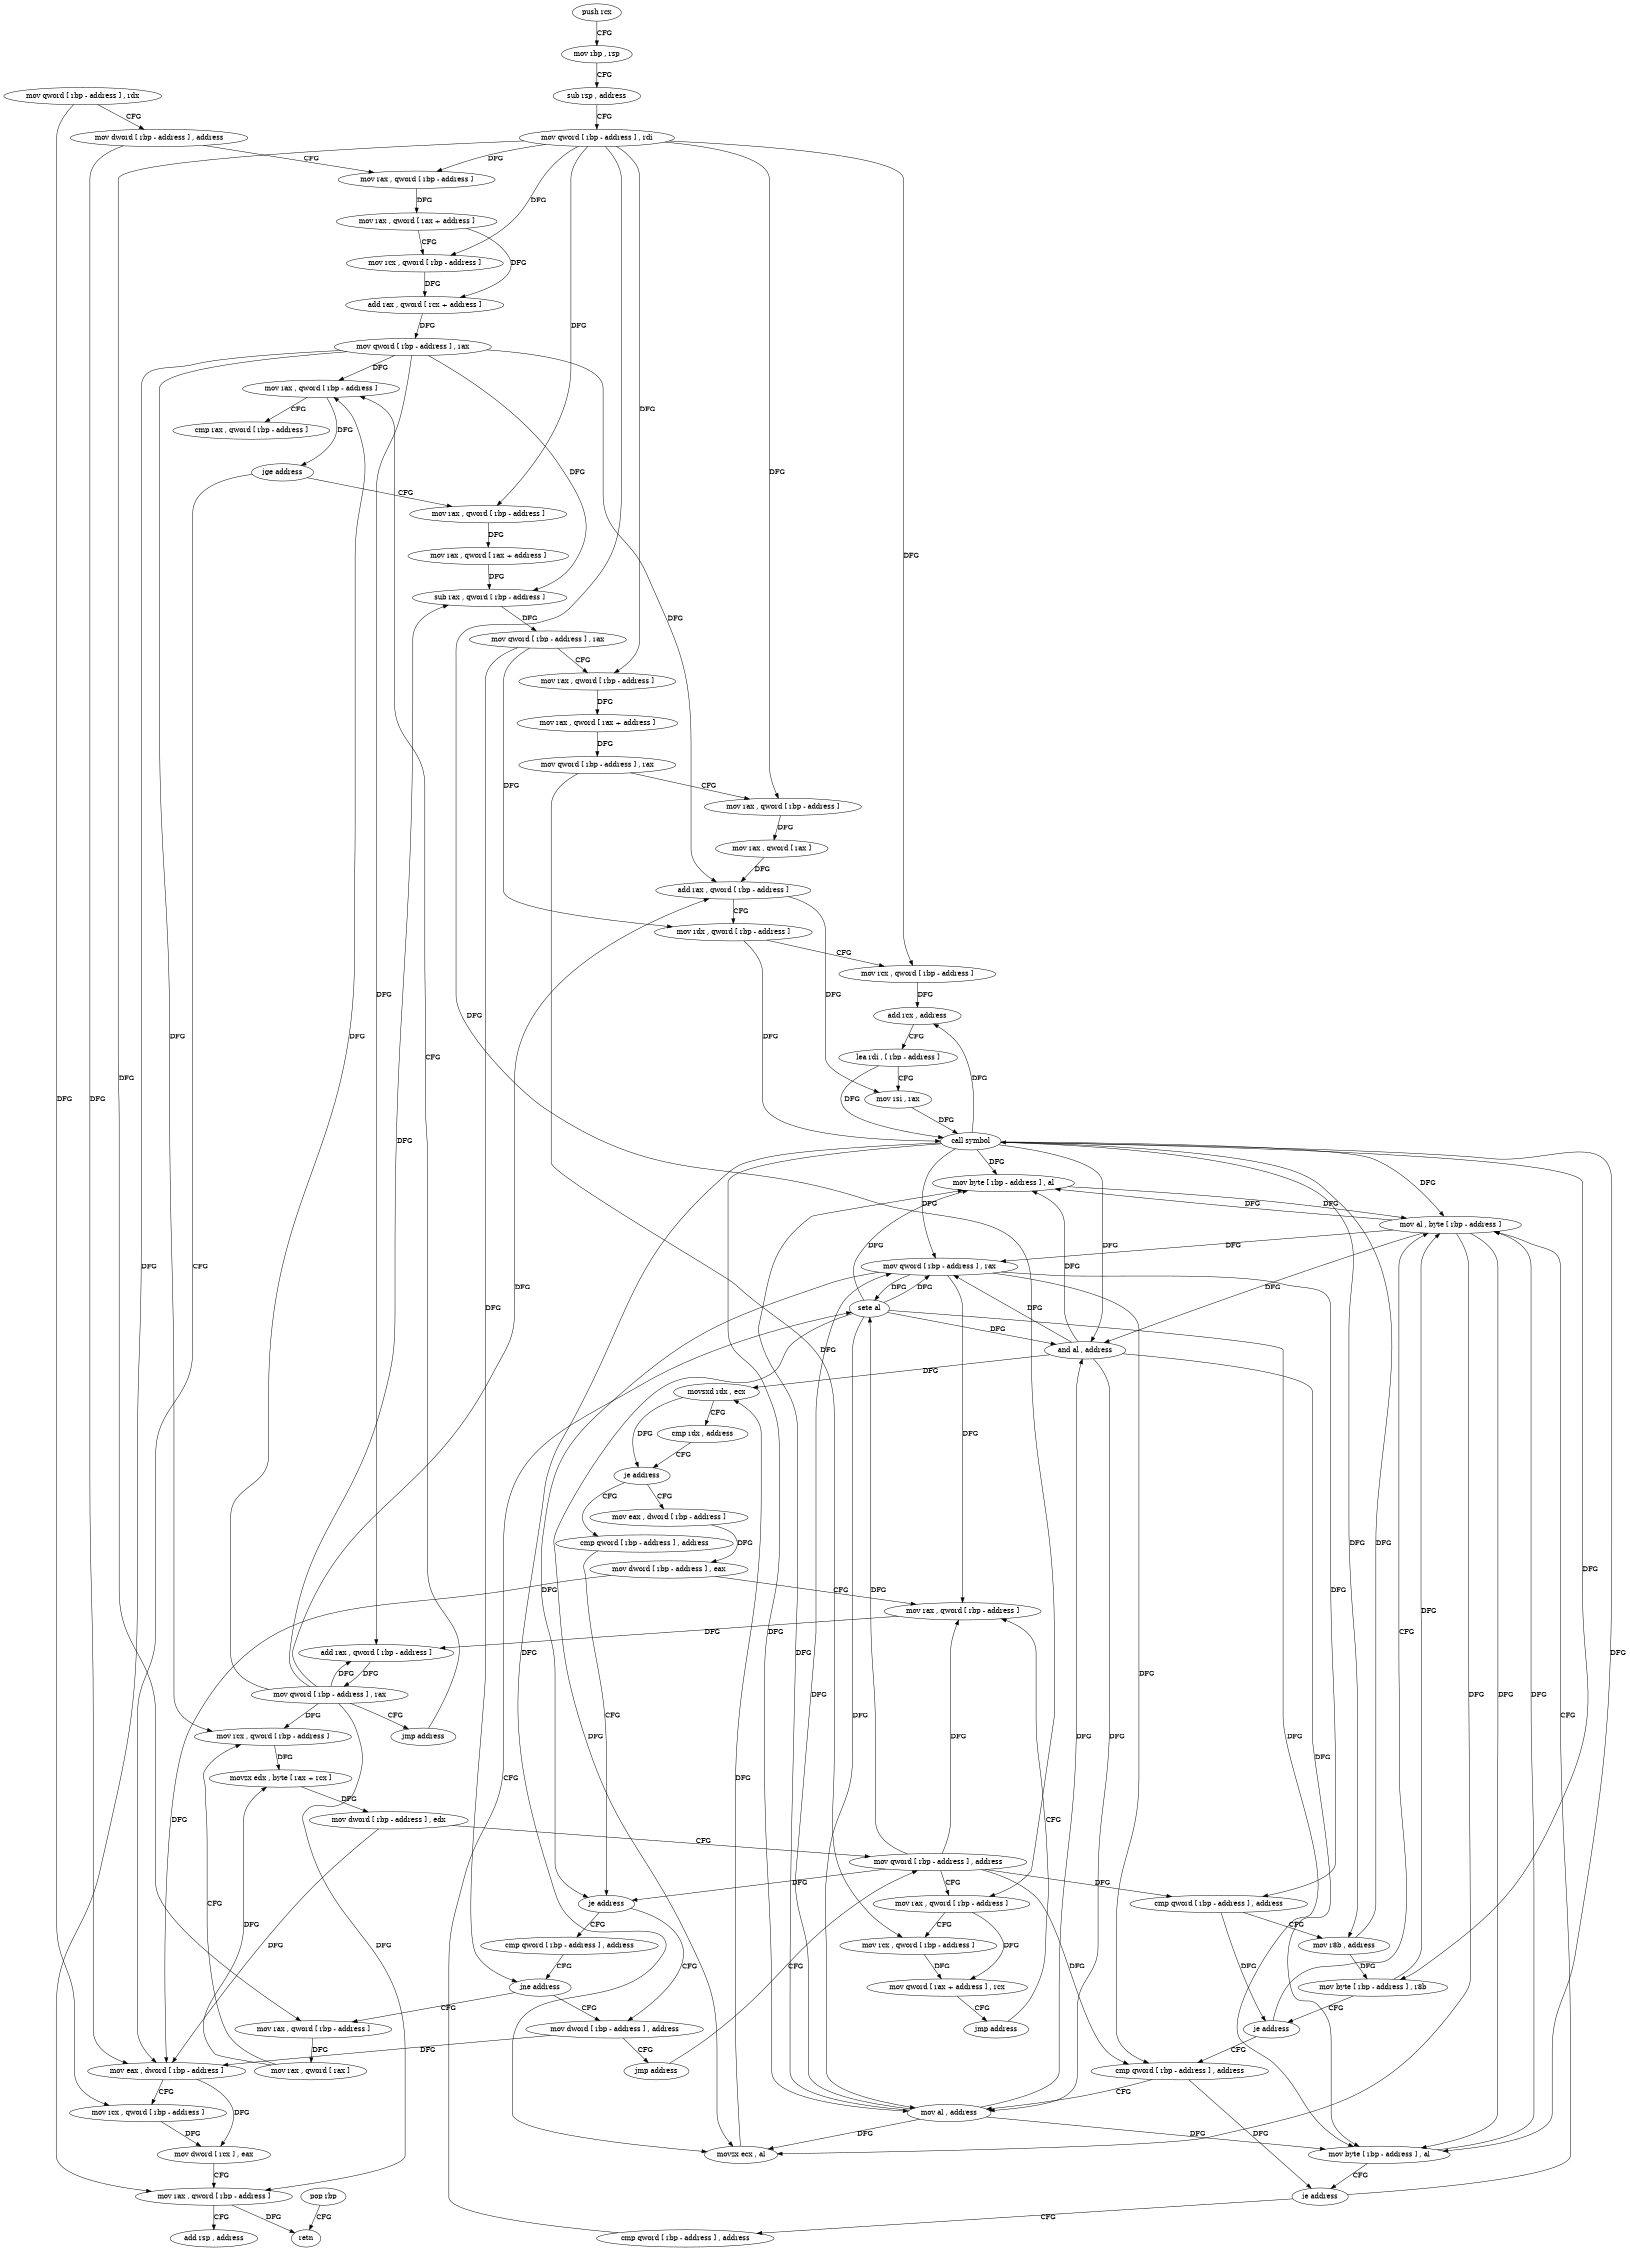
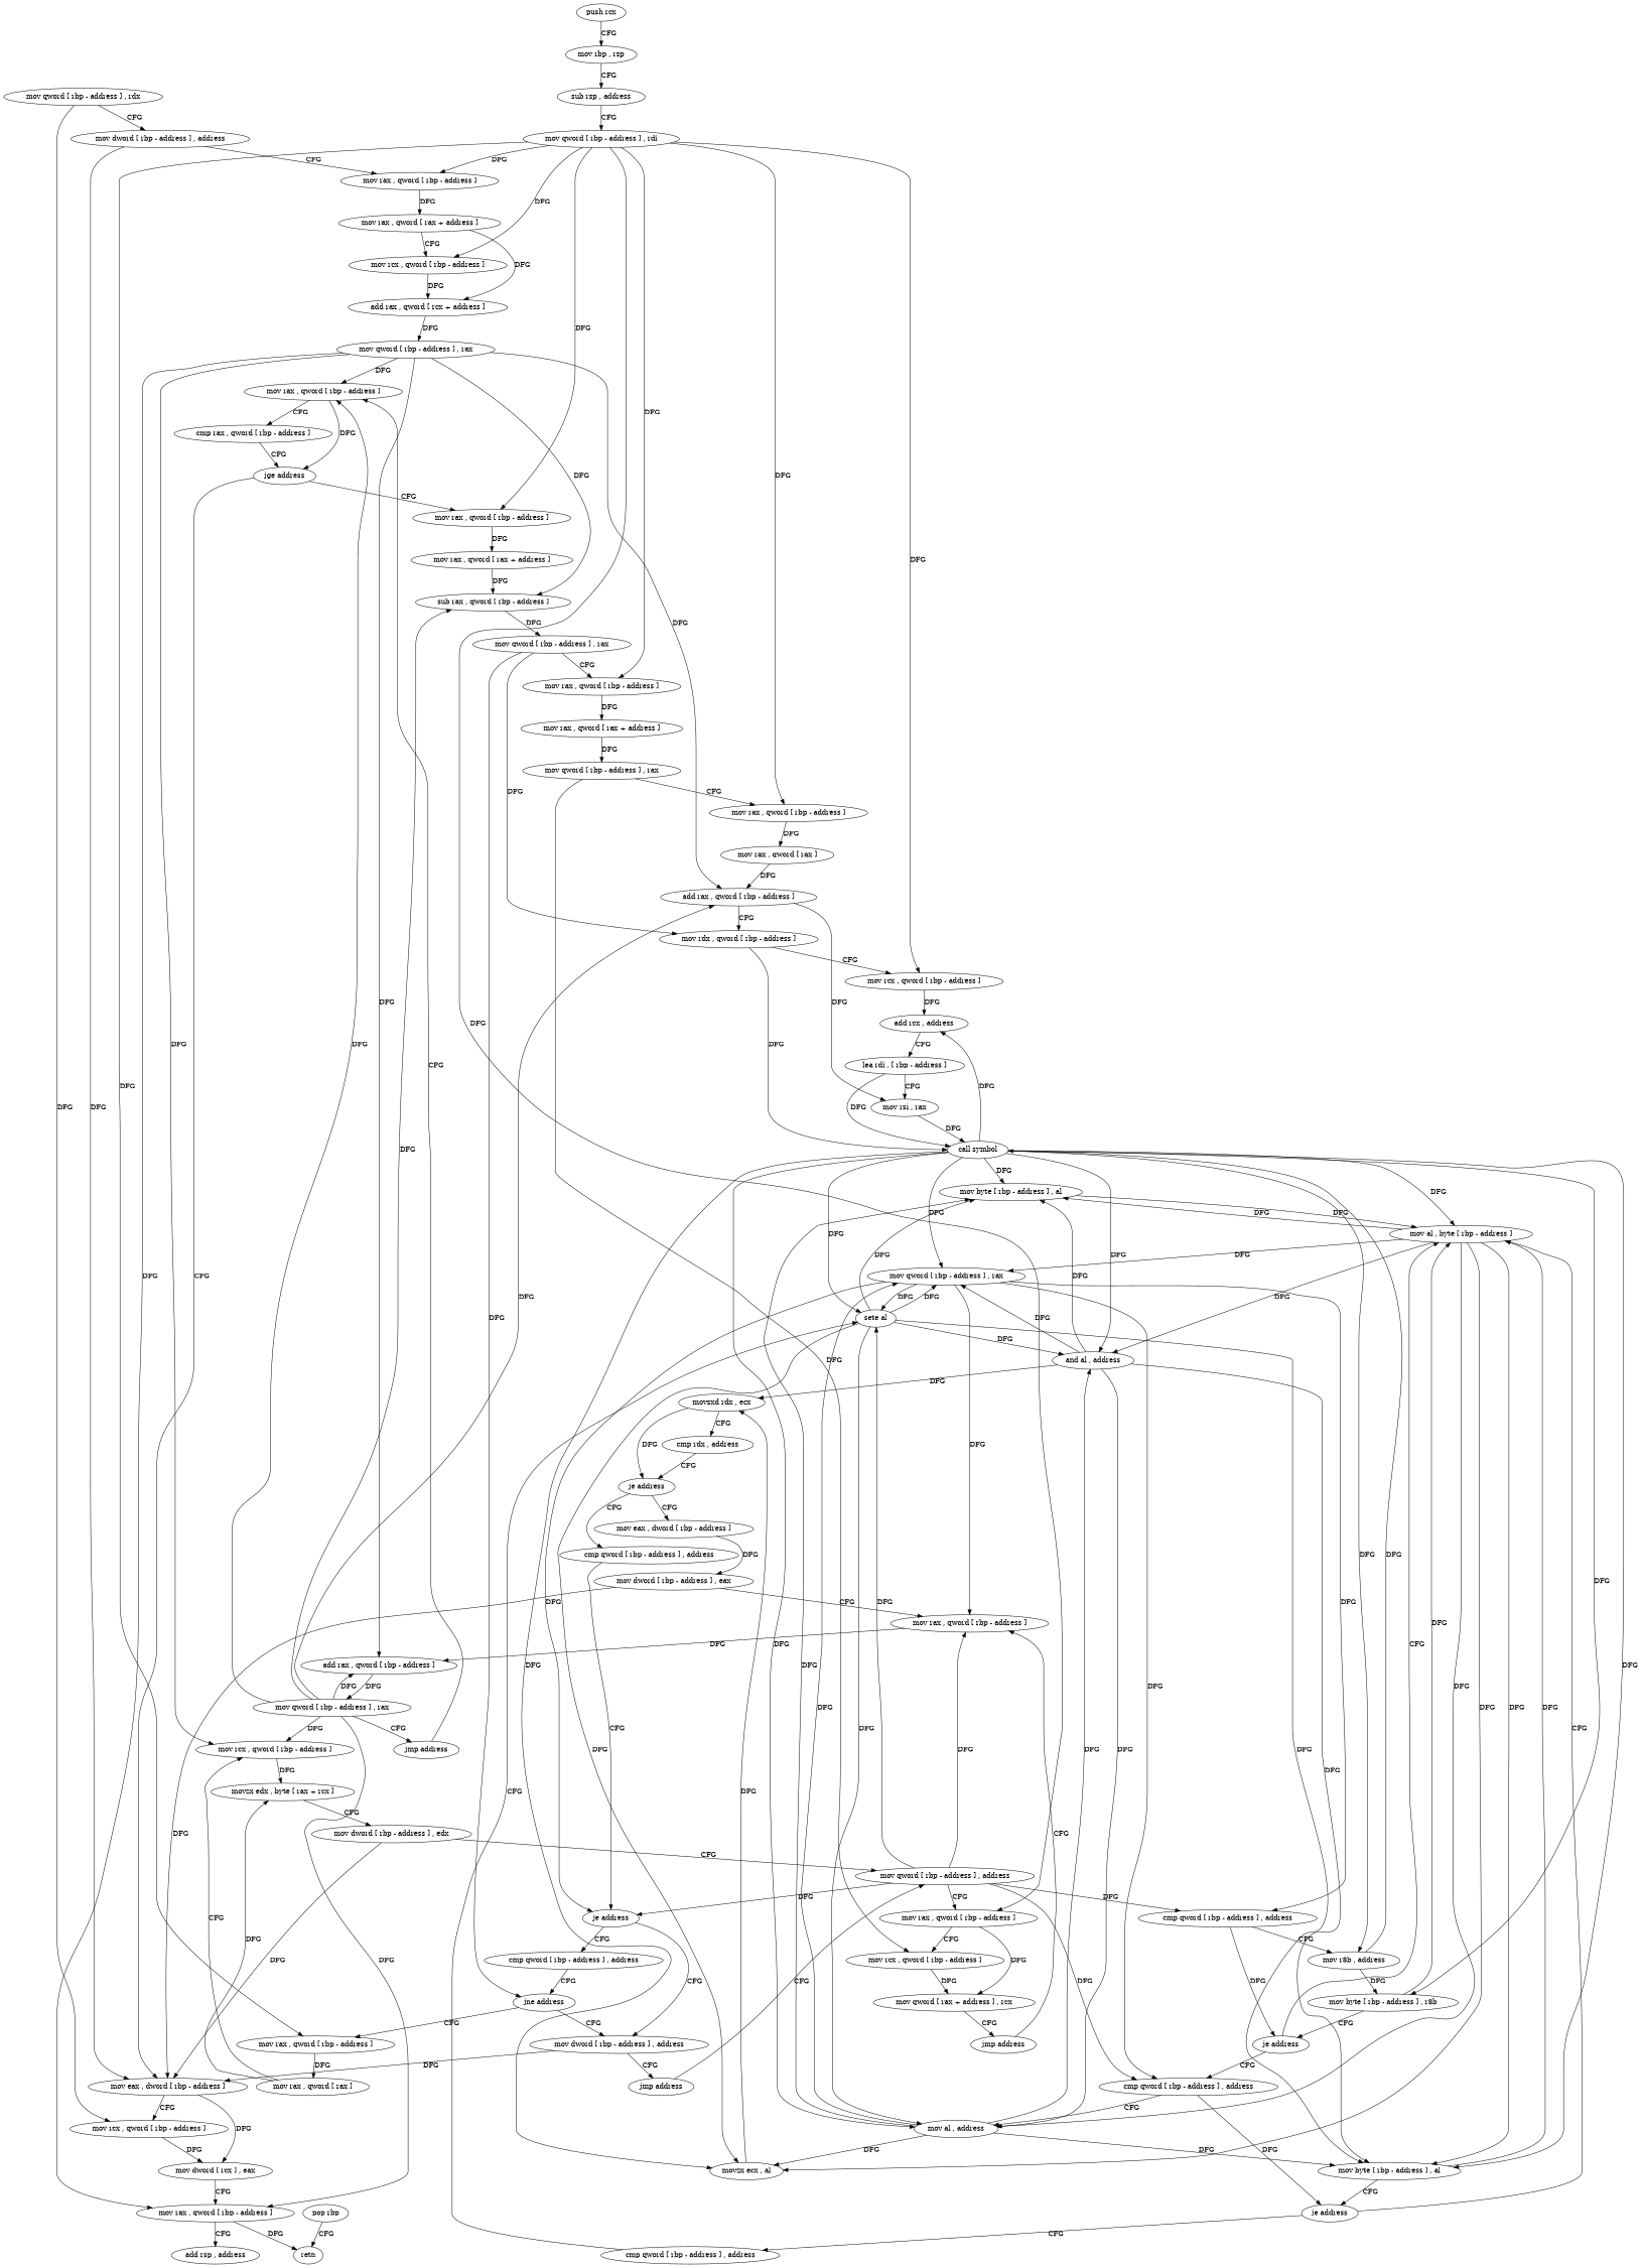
  digraph {
    n1 [label="push rcx"]
    n2 [label="mov rbp , rsp"]
    n3 [label="sub rsp , address"]
    n4 [label="mov qword [ rbp - address ] , rdi"]
    n5 [label="mov rax , qword [ rbp - address ]"]
    n6 [label="mov rcx , qword [ rbp - address ]"]
    n7 [label="mov rax , qword [ rbp - address ]"]
    n8 [label="mov rax , qword [ rbp - address ]"]
    n9 [label="mov rax , qword [ rbp - address ]"]
    n10 [label="mov rcx , qword [ rbp - address ]"]
    n11 [label="mov rax , qword [ rbp - address ]"]
    n12 [label="mov rax , qword [ rbp - address ]"]
    n13 [label="mov rax , qword [ rax + address ]"]
    n14 [label="add rax , qword [ rcx + address ]"]
    n15 [label="mov rax , qword [ rax + address ]"]
    n16 [label="mov rax , qword [ rax + address ]"]
    n17 [label="mov rax , qword [ rax ]"]
    n18 [label="add rcx , address"]
    n19 [label="mov rax , qword [ rax ]"]
    n20 [label="mov rcx , qword [ rbp - address ]"]
    n21 [label="mov qword [ rax + address ] , rcx"]
    n22 [label="mov qword [ rbp - address ] , rdx"]
    n23 [label="mov dword [ rbp - address ] , address"]
    n24 [label="mov rcx , qword [ rbp - address ]"]
    n25 [label="jge address"]
    n26 [label="mov eax , dword [ rbp - address ]"]
    n27 [label="mov dword [ rcx ] , eax"]
    n28 [label="mov qword [ rbp - address ] , rax"]
    n29 [label="mov rax , qword [ rbp - address ]"]
    n30 [label="mov rax , qword [ rbp - address ]"]
    n31 [label="sub rax , qword [ rbp - address ]"]
    n32 [label="add rax , qword [ rbp - address ]"]
    n33 [label="mov rcx , qword [ rbp - address ]"]
    n34 [label="add rax , qword [ rbp - address ]"]
    n35 [label="cmp rax , qword [ rbp - address ]"]
    n36 [label="add rsp , address"]
    n37 [label=retn]
    n38 [label="mov qword [ rbp - address ] , rax"]
    n39 [label="mov rdx , qword [ rbp - address ]"]
    n40 [label="mov rsi , rax"]
    n41 [label="movzx edx , byte [ rax + rcx ]"]
    n42 [label="mov qword [ rbp - address ] , rax"]
    n43 [label="pop rbp"]
    n44 [label="jne address"]
    n45 [label="call symbol"]
    n46 [label="mov dword [ rbp - address ] , address"]
    n47 [label="mov qword [ rbp - address ] , rax"]
    n48 [label="mov qword [ rbp - address ] , rax"]
    n49 [label="mov r8b , address"]
    n50 [label="mov byte [ rbp - address ] , r8b"]
    n51 [label="mov al , byte [ rbp - address ]"]
    n52 [label="and al , address"]
    n53 [label="movzx ecx , al"]
    n54 [label="mov al , address"]
    n55 [label="mov byte [ rbp - address ] , al"]
    n56 [label="sete al"]
    n57 [label="mov byte [ rbp - address ] , al"]
    n58 [label="lea rdi , [ rbp - address ]"]
    n59 [label="cmp qword [ rbp - address ] , address"]
    n60 [label="cmp qword [ rbp - address ] , address"]
    n61 [label="mov rax , qword [ rbp - address ]"]
    n62 [label="je address"]
    n63 [label="je address"]
    n64 [label="movsxd rdx , ecx"]
    n65 [label="je address"]
    n66 [label="cmp qword [ rbp - address ] , address"]
    n67 [label="cmp qword [ rbp - address ] , address"]
    n68 [label="cmp rdx , address"]
    n69 [label="je address"]
    n70 [label="mov eax , dword [ rbp - address ]"]
    n71 [label="cmp qword [ rbp - address ] , address"]
    n72 [label="mov dword [ rbp - address ] , eax"]
    n73 [label="jmp address"]
    n74 [label="mov qword [ rbp - address ] , address"]
    n75 [label="jmp address"]
    n76 [label="mov dword [ rbp - address ] , edx"]
    n77 [label="jmp address"]
    n1 -> n2 [label=CFG]
    n2 -> n3 [label=CFG]
    n3 -> n4 [label=CFG]
    n4 -> n5 [label=DFG]
    n4 -> n6 [label=DFG]
    n4 -> n7 [label=DFG]
    n4 -> n8 [label=DFG]
    n4 -> n9 [label=DFG]
    n4 -> n10 [label=DFG]
    n4 -> n11 [label=DFG]
    n4 -> n12 [label=DFG]
    n5 -> n13 [label=DFG]
    n6 -> n14 [label=DFG]
    n7 -> n15 [label=DFG]
    n8 -> n16 [label=DFG]
    n9 -> n17 [label=DFG]
    n10 -> n18 [label=DFG]
    n11 -> n19 [label=DFG]
    n12 -> n20 [label=CFG]
    n12 -> n21 [label=DFG]
    n13 -> n6 [label=CFG]
    n13 -> n14 [label=DFG]
    n14 -> n28 [label=DFG]
    n15 -> n31 [label=DFG]
    n16 -> n47 [label=DFG]
    n17 -> n32 [label=DFG]
    n18 -> n58 [label=CFG]
    n19 -> n33 [label=CFG]
    n19 -> n41 [label=DFG]
    n20 -> n21 [label=DFG]
    n21 -> n75 [label=CFG]
    n22 -> n23 [label=CFG]
    n22 -> n24 [label=DFG]
    n23 -> n5 [label=CFG]
    n23 -> n26 [label=DFG]
    n24 -> n27 [label=DFG]
    n25 -> n7 [label=CFG]
    n25 -> n26 [label=CFG]
    n26 -> n24 [label=CFG]
    n26 -> n27 [label=DFG]
    n27 -> n30 [label=CFG]
    n28 -> n29 [label=DFG]
    n28 -> n30 [label=DFG]
    n28 -> n31 [label=DFG]
    n28 -> n32 [label=DFG]
    n28 -> n33 [label=DFG]
    n28 -> n34 [label=DFG]
    n29 -> n25 [label=DFG]
    n29 -> n35 [label=CFG]
    n30 -> n36 [label=CFG]
    n30 -> n37 [label=DFG]
    n31 -> n38 [label=DFG]
    n32 -> n39 [label=CFG]
    n32 -> n40 [label=DFG]
    n33 -> n41 [label=DFG]
    n34 -> n42 [label=DFG]
+   n35 -> n25 [label=CFG]
    n38 -> n8 [label=CFG]
    n38 -> n39 [label=DFG]
    n38 -> n44 [label=DFG]
    n39 -> n10 [label=CFG]
    n39 -> n45 [label=DFG]
    n40 -> n45 [label=DFG]
-   n41 -> n76 [label=DFG]
+   n41 -> n76 [label=CFG]
    n42 -> n29 [label=DFG]
    n42 -> n30 [label=DFG]
    n42 -> n31 [label=DFG]
    n42 -> n32 [label=DFG]
    n42 -> n33 [label=DFG]
    n42 -> n34 [label=DFG]
    n42 -> n77 [label=CFG]
    n43 -> n37 [label=CFG]
    n44 -> n11 [label=CFG]
    n44 -> n46 [label=CFG]
    n45 -> n18 [label=DFG]
    n45 -> n48 [label=DFG]
    n45 -> n49 [label=DFG]
    n45 -> n50 [label=DFG]
    n45 -> n51 [label=DFG]
    n45 -> n52 [label=DFG]
    n45 -> n53 [label=DFG]
    n45 -> n54 [label=DFG]
    n45 -> n55 [label=DFG]
+   n45 -> n56 [label=DFG]
    n45 -> n57 [label=DFG]
    n46 -> n26 [label=DFG]
    n46 -> n73 [label=CFG]
    n47 -> n9 [label=CFG]
    n47 -> n20 [label=DFG]
    n48 -> n56 [label=DFG]
    n48 -> n59 [label=DFG]
    n48 -> n60 [label=DFG]
    n48 -> n61 [label=DFG]
    n48 -> n62 [label=DFG]
    n49 -> n45 [label=DFG]
    n49 -> n50 [label=DFG]
    n50 -> n51 [label=DFG]
    n50 -> n63 [label=CFG]
    n51 -> n48 [label=DFG]
    n51 -> n52 [label=DFG]
    n51 -> n53 [label=DFG]
+   n51 -> n54 [label=DFG]
    n51 -> n55 [label=DFG]
    n51 -> n57 [label=DFG]
    n52 -> n48 [label=DFG]
    n52 -> n54 [label=DFG]
    n52 -> n55 [label=DFG]
    n52 -> n57 [label=DFG]
    n52 -> n64 [label=DFG]
    n53 -> n64 [label=DFG]
    n54 -> n48 [label=DFG]
    n54 -> n52 [label=DFG]
    n54 -> n53 [label=DFG]
    n54 -> n55 [label=DFG]
    n54 -> n57 [label=DFG]
    n55 -> n51 [label=DFG]
    n55 -> n65 [label=CFG]
    n56 -> n48 [label=DFG]
    n56 -> n52 [label=DFG]
    n56 -> n53 [label=DFG]
    n56 -> n54 [label=DFG]
    n56 -> n55 [label=DFG]
    n56 -> n57 [label=DFG]
    n57 -> n51 [label=DFG]
    n58 -> n40 [label=CFG]
    n58 -> n45 [label=DFG]
    n59 -> n49 [label=CFG]
    n59 -> n63 [label=DFG]
    n60 -> n54 [label=CFG]
    n60 -> n65 [label=DFG]
    n61 -> n34 [label=DFG]
    n62 -> n46 [label=CFG]
    n62 -> n66 [label=CFG]
    n63 -> n51 [label=CFG]
    n63 -> n60 [label=CFG]
    n64 -> n68 [label=CFG]
    n64 -> n69 [label=DFG]
    n65 -> n51 [label=CFG]
    n65 -> n67 [label=CFG]
    n66 -> n44 [label=CFG]
    n67 -> n56 [label=CFG]
    n68 -> n69 [label=CFG]
    n69 -> n70 [label=CFG]
    n69 -> n71 [label=CFG]
    n70 -> n72 [label=DFG]
    n71 -> n62 [label=CFG]
    n72 -> n26 [label=DFG]
    n72 -> n61 [label=CFG]
    n73 -> n74 [label=CFG]
    n74 -> n12 [label=CFG]
    n74 -> n56 [label=DFG]
    n74 -> n59 [label=DFG]
    n74 -> n60 [label=DFG]
    n74 -> n61 [label=DFG]
    n74 -> n62 [label=DFG]
    n75 -> n61 [label=CFG]
    n76 -> n26 [label=DFG]
    n76 -> n74 [label=CFG]
    n77 -> n29 [label=CFG]
  }
